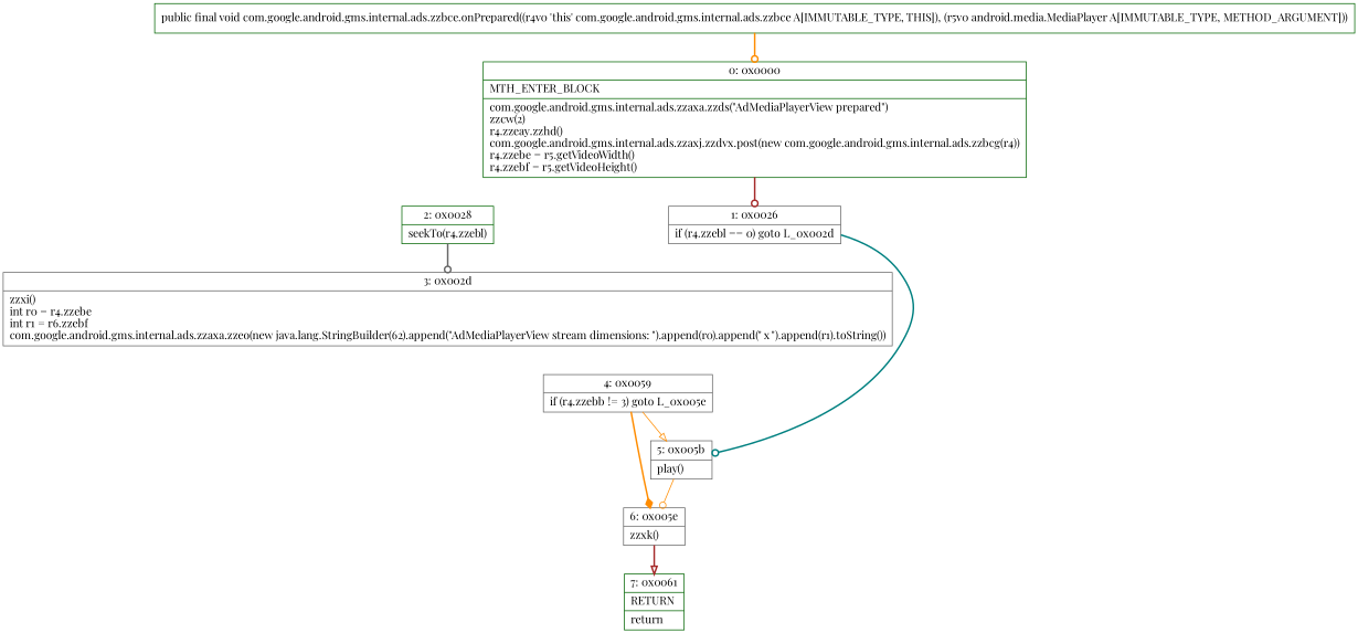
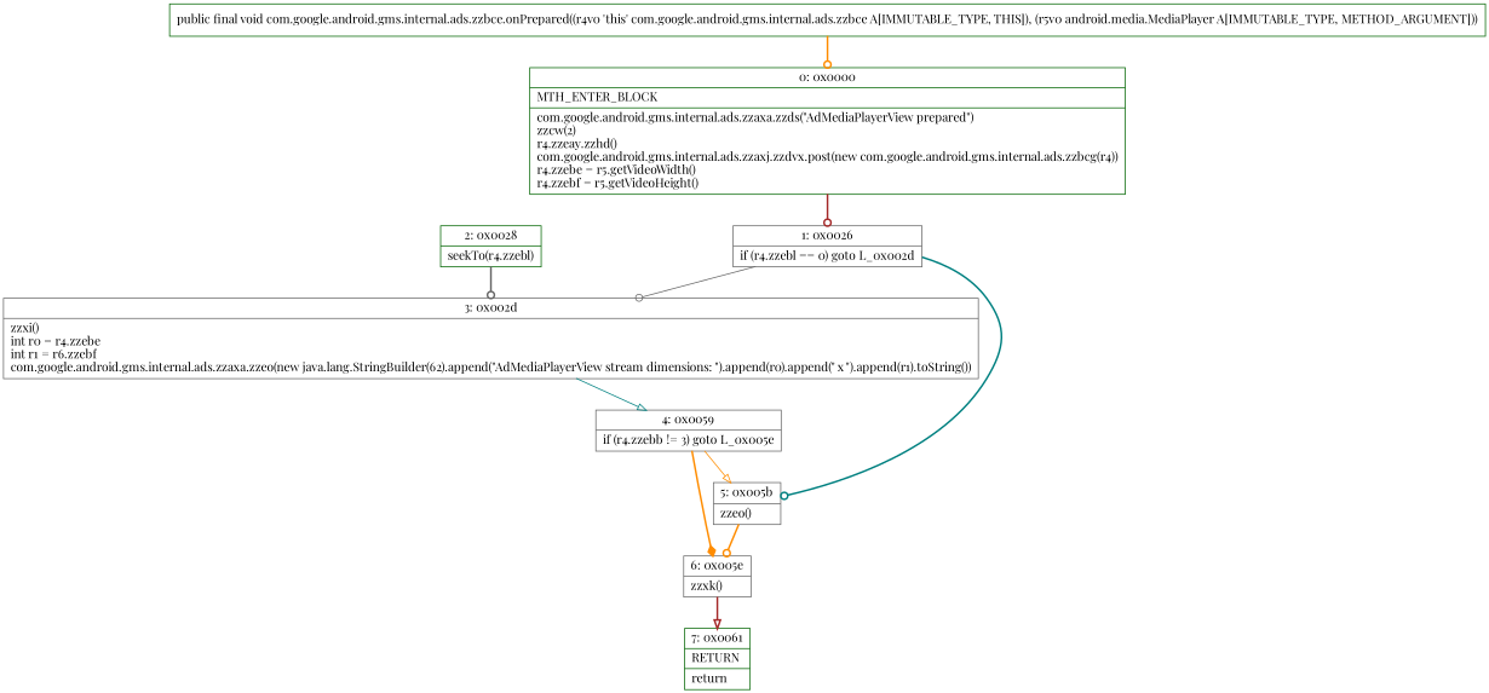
  digraph {
    fontname="Playfair Display"
    node [color=gray40 fontname="Playfair Display" shape=record]
    edge [arrowhead=odot color=darkorange fontname="Playfair Display" style=bold]
    n1 [color=darkgreen label="{0\:\ 0x0000|MTH_ENTER_BLOCK\l|com.google.android.gms.internal.ads.zzaxa.zzds(\"AdMediaPlayerView prepared\")\lzzcw(2)\lr4.zzeay.zzhd()\lcom.google.android.gms.internal.ads.zzaxj.zzdvx.post(new com.google.android.gms.internal.ads.zzbcg(r4))\lr4.zzebe = r5.getVideoWidth()\lr4.zzebf = r5.getVideoHeight()\l}"]
    n2 [label="{1\:\ 0x0026|if (r4.zzebl == 0) goto L_0x002d\l}"]
    n3 [label="{3\:\ 0x002d|zzxi()\lint r0 = r4.zzebe\lint r1 = r6.zzebf\lcom.google.android.gms.internal.ads.zzaxa.zzeo(new java.lang.StringBuilder(62).append(\"AdMediaPlayerView stream dimensions: \").append(r0).append(\" x \").append(r1).toString())\l}"]
-   n4 [label="{5\:\ 0x005b|play()\l}"]
+   n4 [label="{5\:\ 0x005b|zzeo()\l}"]
    n5 [color=darkgreen label="{2\:\ 0x0028|seekTo(r4.zzebl)\l}"]
    n6 [label="{4\:\ 0x0059|if (r4.zzebb != 3) goto L_0x005e\l}"]
    n7 [label="{6\:\ 0x005e|zzxk()\l}"]
    n8 [color=darkgreen label="{7\:\ 0x0061|RETURN\l|return\l}"]
    n9 [color=darkgreen label="{public final void com.google.android.gms.internal.ads.zzbce.onPrepared((r4v0 'this' com.google.android.gms.internal.ads.zzbce A[IMMUTABLE_TYPE, THIS]), (r5v0 android.media.MediaPlayer A[IMMUTABLE_TYPE, METHOD_ARGUMENT])) }"]
    n1 -> n2 [color=brown]
+   n2 -> n3 [color=gray40 style=solid]
    n2 -> n4 [color=teal]
-   n4 -> n7 [style=solid]
+   n3 -> n6 [arrowhead=onormal color=teal style=solid]
+   n4 -> n7
    n5 -> n3 [color=gray40]
    n6 -> n4 [arrowhead=onormal style=solid]
    n6 -> n7 [arrowhead=diamond]
    n7 -> n8 [arrowhead=onormal color=brown]
    n9 -> n1
  }
